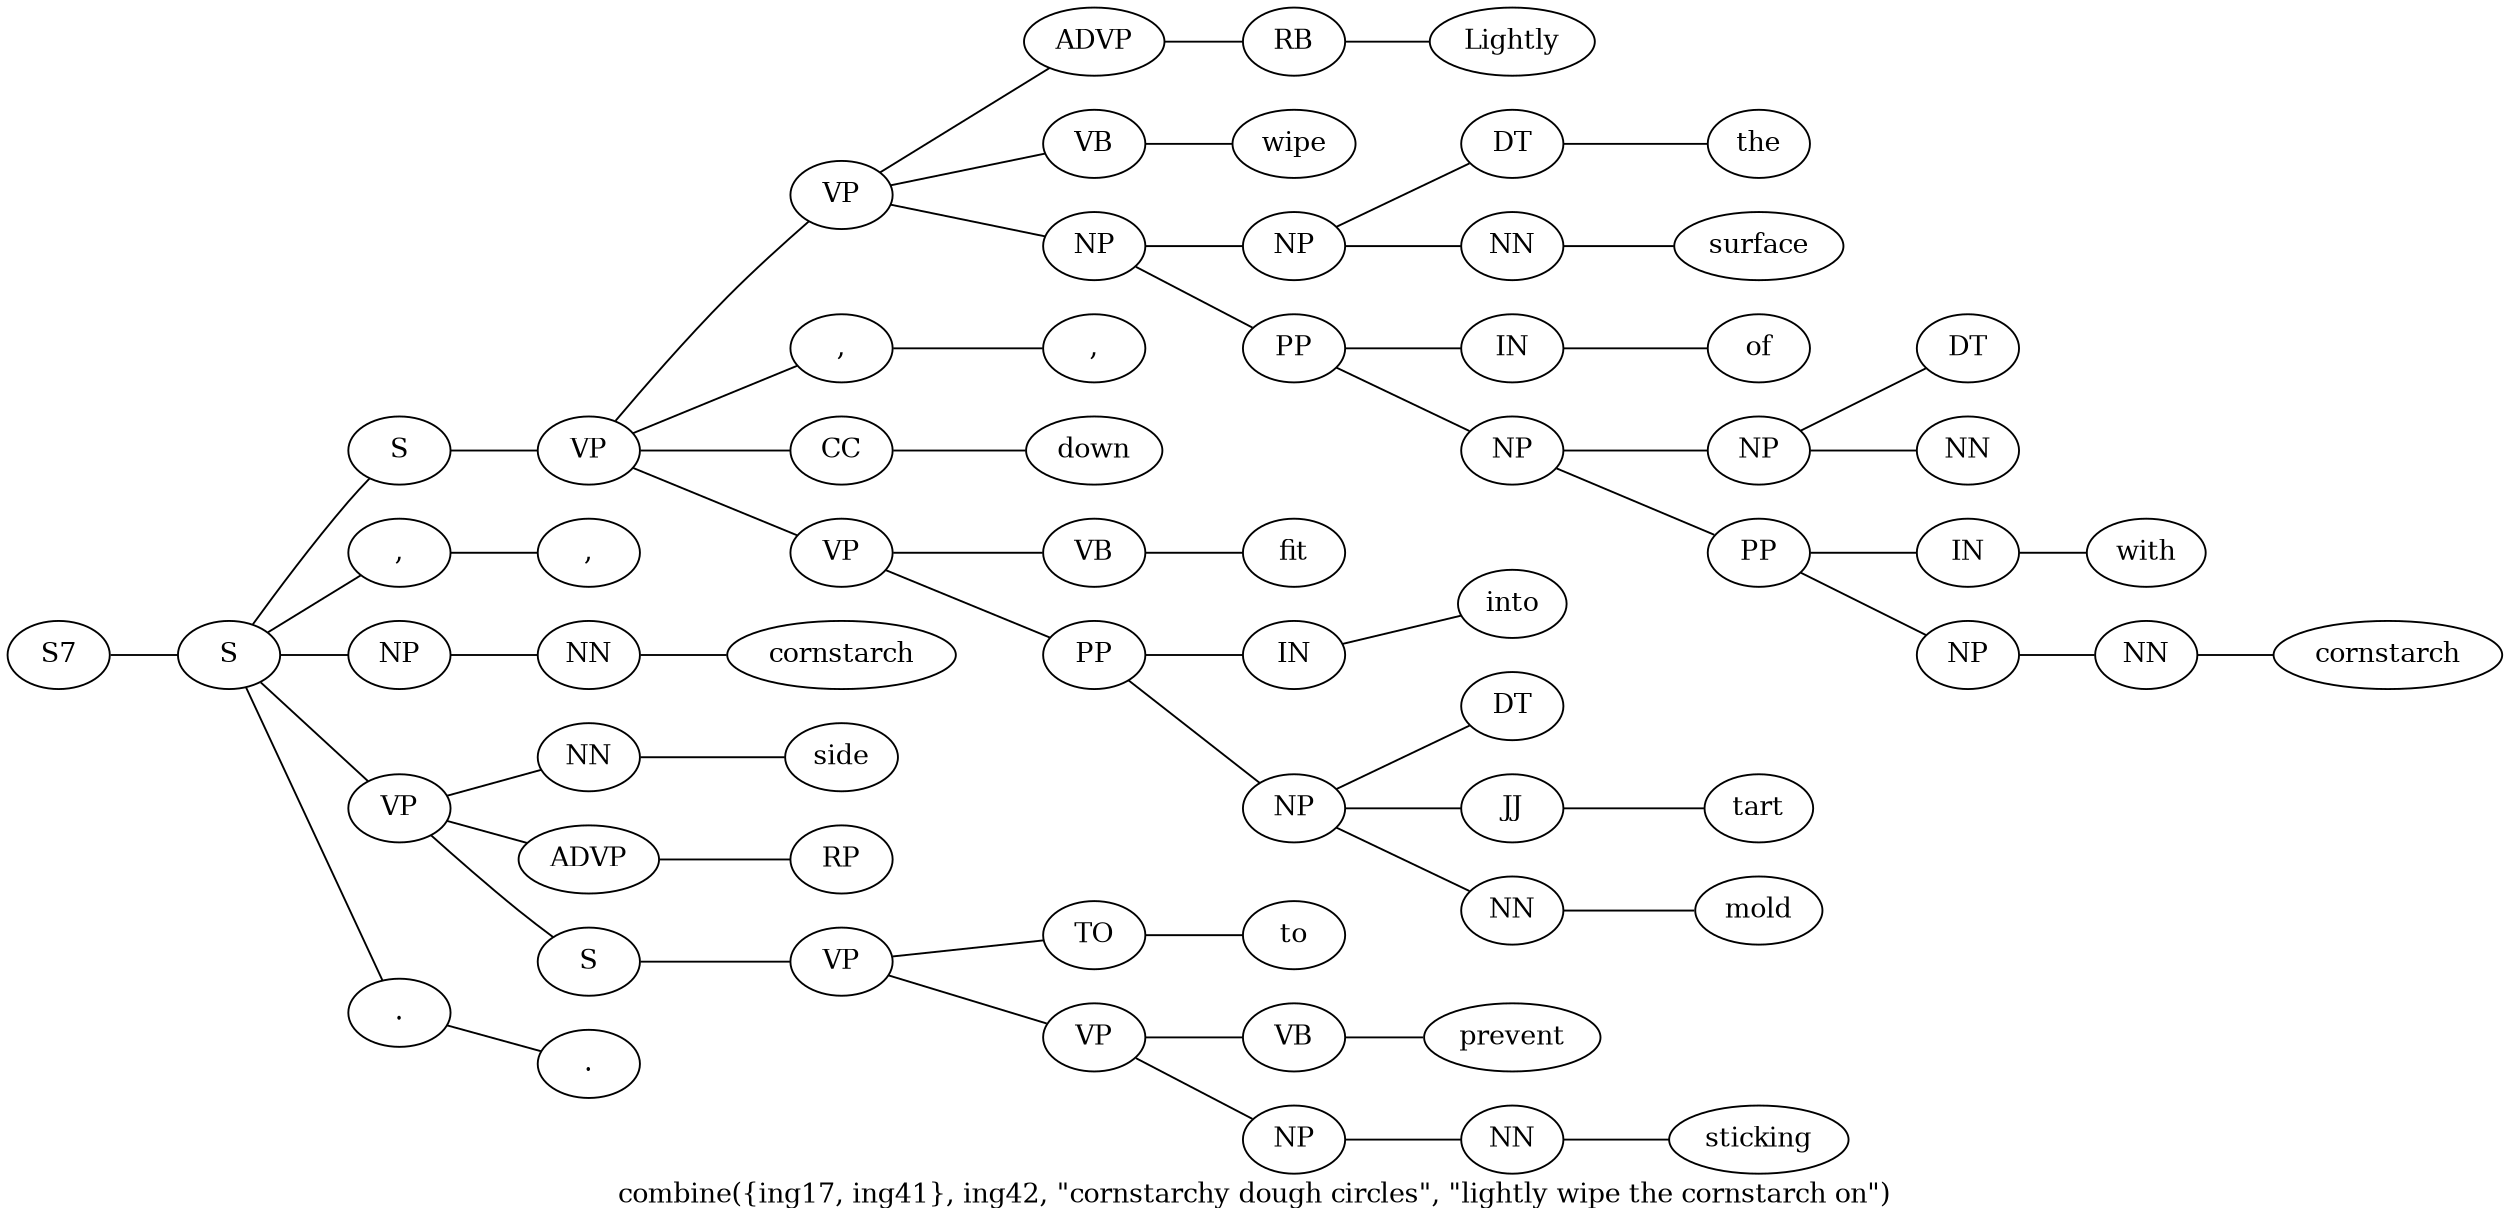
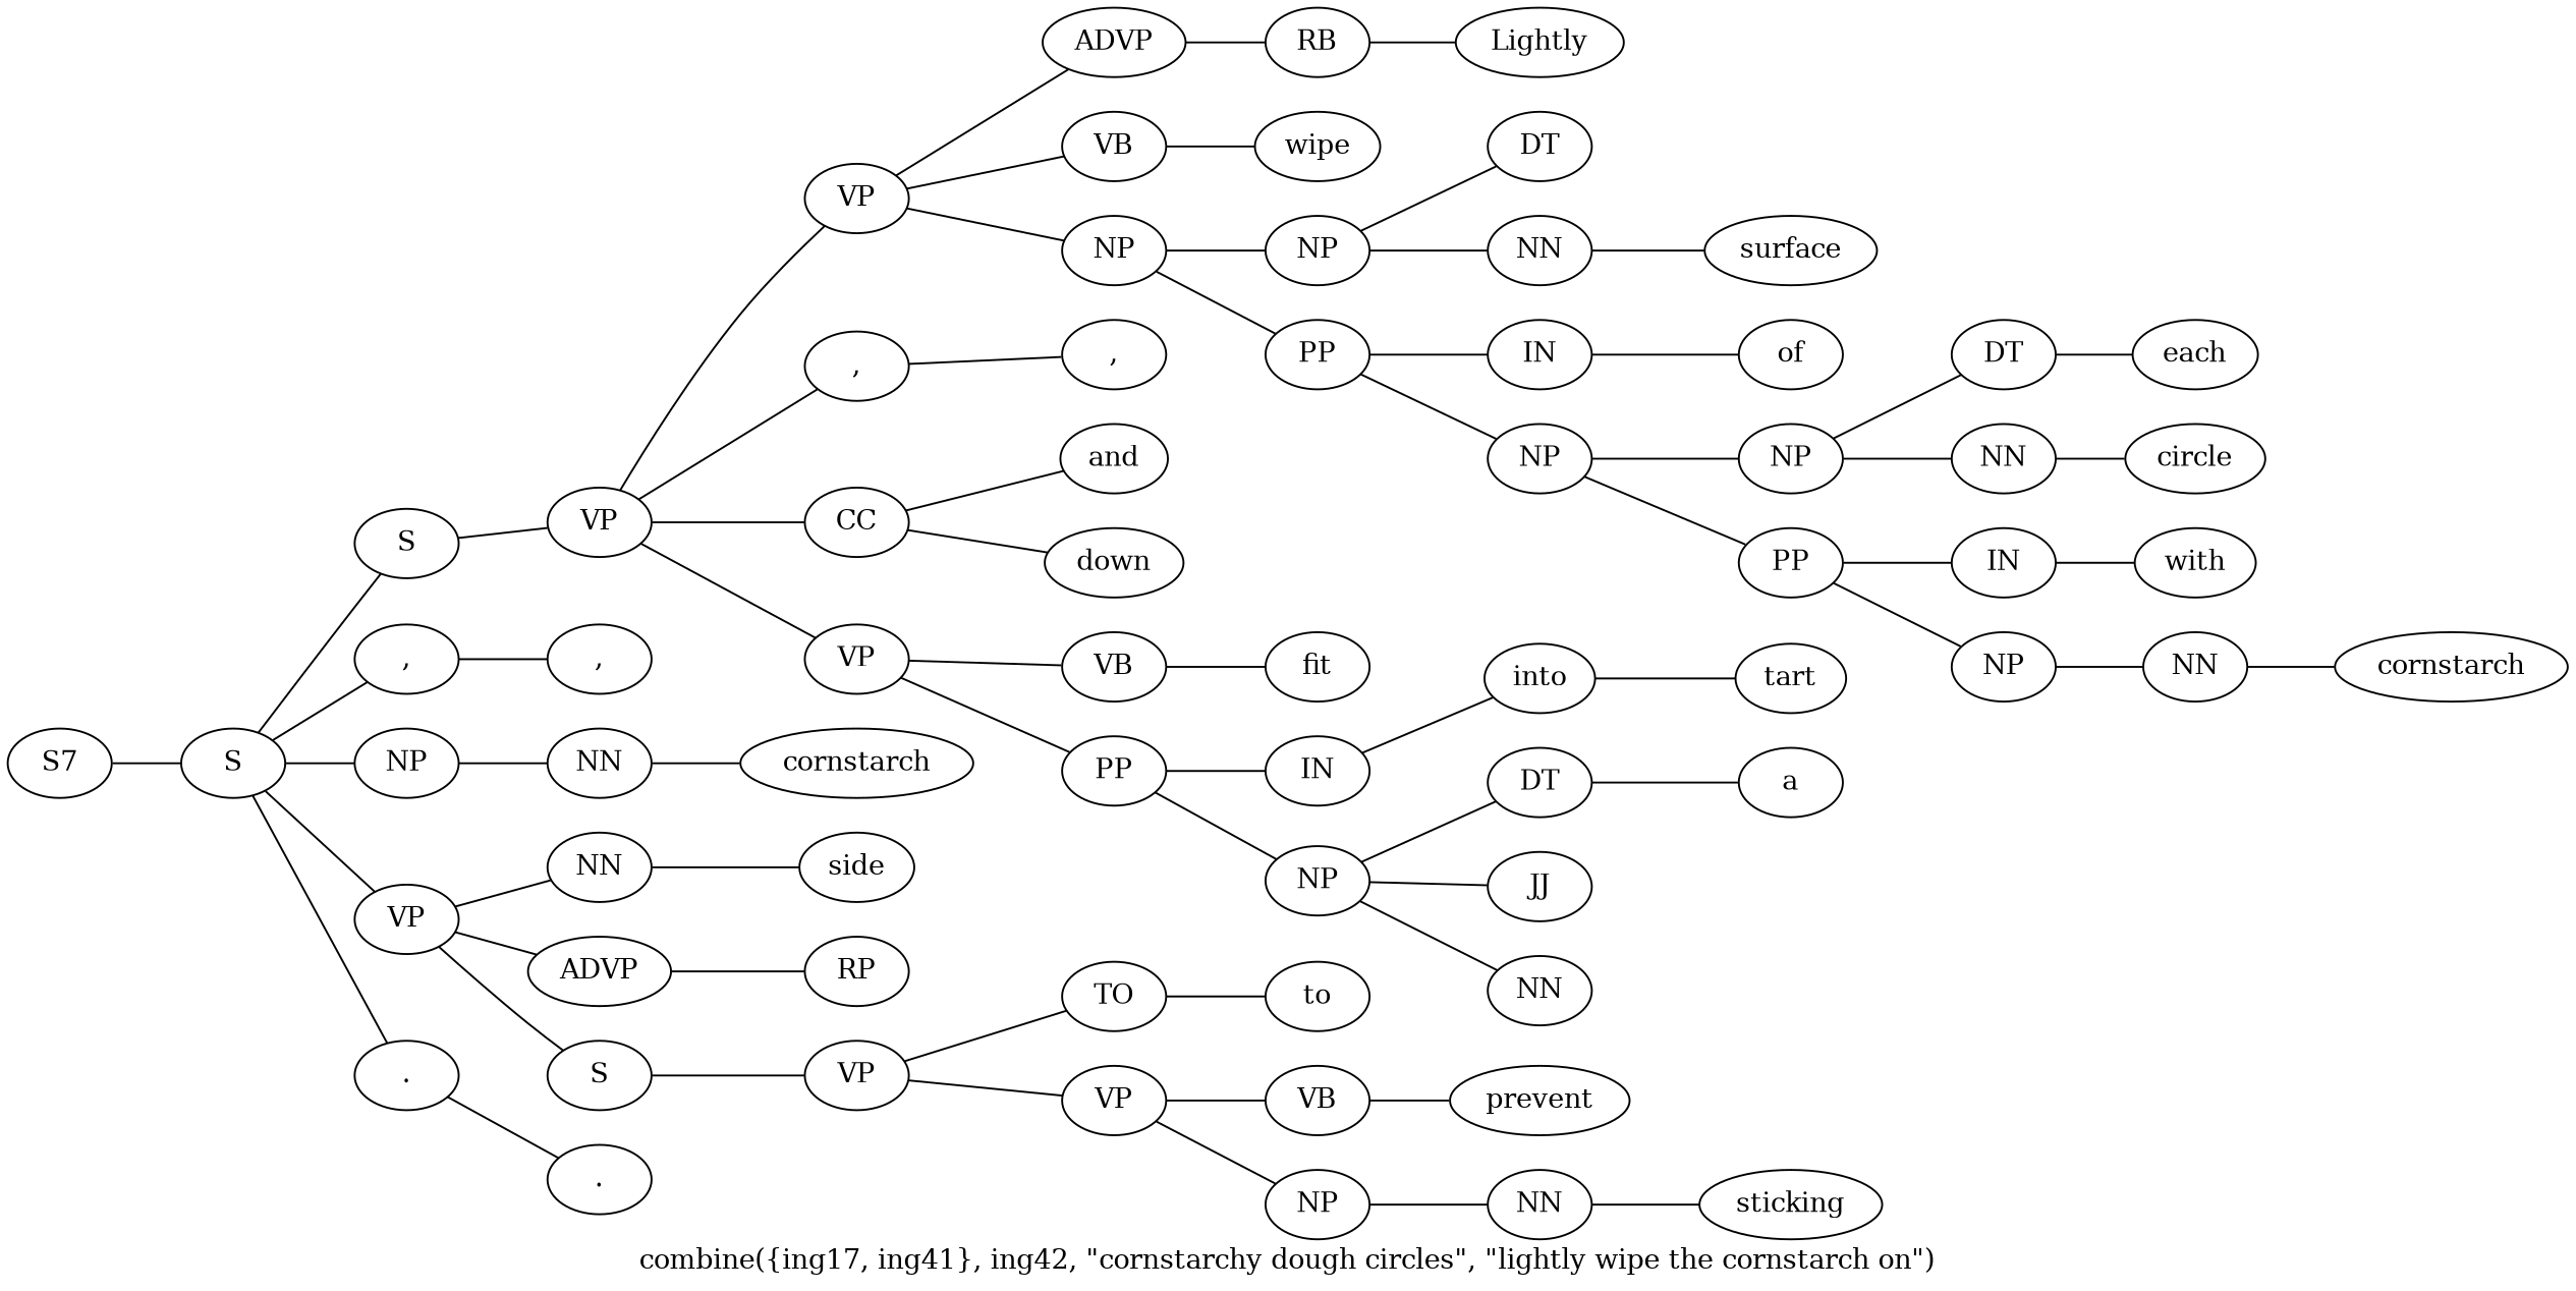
  graph {
    label="combine({ing17, ing41}, ing42, \"cornstarchy dough circles\", \"lightly wipe the cornstarch on\")"
    rankdir=LR
    n1 [label=S7]
    n2 [label=S]
    n3 [label=S]
    n4 [label=","]
    n5 [label=NP]
    n6 [label=VP]
    n7 [label="."]
    n8 [label=VP]
    n9 [label=","]
    n10 [label=NN]
    n11 [label=NN]
    n12 [label=ADVP]
    n13 [label=S]
    n14 [label="."]
    n15 [label=VP]
    n16 [label=","]
    n17 [label=CC]
    n18 [label=VP]
    n19 [label=ADVP]
    n20 [label=VB]
    n21 [label=NP]
    n22 [label=","]
+   n23 [label=and]
    n24 [label=down]
    n25 [label=VB]
    n26 [label=PP]
    n27 [label=RB]
    n28 [label=wipe]
    n29 [label=NP]
    n30 [label=PP]
    n31 [label=Lightly]
    n32 [label=DT]
    n33 [label=NN]
    n34 [label=IN]
    n35 [label=NP]
-   n36 [label=the]
    n37 [label=surface]
    n38 [label=of]
    n39 [label=NP]
    n40 [label=PP]
    n41 [label=DT]
    n42 [label=NN]
    n43 [label=IN]
    n44 [label=NP]
+   n45 [label=each]
+   n46 [label=circle]
    n47 [label=with]
    n48 [label=NN]
    n49 [label=cornstarch]
    n50 [label=fit]
    n51 [label=IN]
    n52 [label=NP]
    n53 [label=into]
    n54 [label=DT]
    n55 [label=JJ]
    n56 [label=NN]
+   n57 [label=a]
    n58 [label=tart]
-   n59 [label=mold]
    n60 [label=cornstarch]
    n61 [label=side]
    n62 [label=RP]
    n63 [label=VP]
    n64 [label=TO]
    n65 [label=VP]
    n66 [label=to]
    n67 [label=VB]
    n68 [label=NP]
    n69 [label=prevent]
    n70 [label=NN]
    n71 [label=sticking]
    n1 -- n2
    n2 -- n3
    n2 -- n4
    n2 -- n5
    n2 -- n6
    n2 -- n7
    n3 -- n8
    n4 -- n9
    n5 -- n10
    n6 -- n11
    n6 -- n12
    n6 -- n13
    n7 -- n14
    n8 -- n15
    n8 -- n16
    n8 -- n17
    n8 -- n18
    n10 -- n60
    n11 -- n61
    n12 -- n62
    n13 -- n63
    n15 -- n19
    n15 -- n20
    n15 -- n21
    n16 -- n22
+   n17 -- n23
    n17 -- n24
    n18 -- n25
    n18 -- n26
    n19 -- n27
    n20 -- n28
    n21 -- n29
    n21 -- n30
    n25 -- n50
    n26 -- n51
    n26 -- n52
    n27 -- n31
    n29 -- n32
    n29 -- n33
    n30 -- n34
    n30 -- n35
-   n32 -- n36
    n33 -- n37
    n34 -- n38
    n35 -- n39
    n35 -- n40
    n39 -- n41
    n39 -- n42
    n40 -- n43
    n40 -- n44
+   n41 -- n45
+   n42 -- n46
    n43 -- n47
    n44 -- n48
    n48 -- n49
    n51 -- n53
    n52 -- n54
    n52 -- n55
    n52 -- n56
-   n55 -- n58
-   n56 -- n59
+   n54 -- n57
+   n53 -- n58
    n63 -- n64
    n63 -- n65
    n64 -- n66
    n65 -- n67
    n65 -- n68
    n67 -- n69
    n68 -- n70
    n70 -- n71
  }
